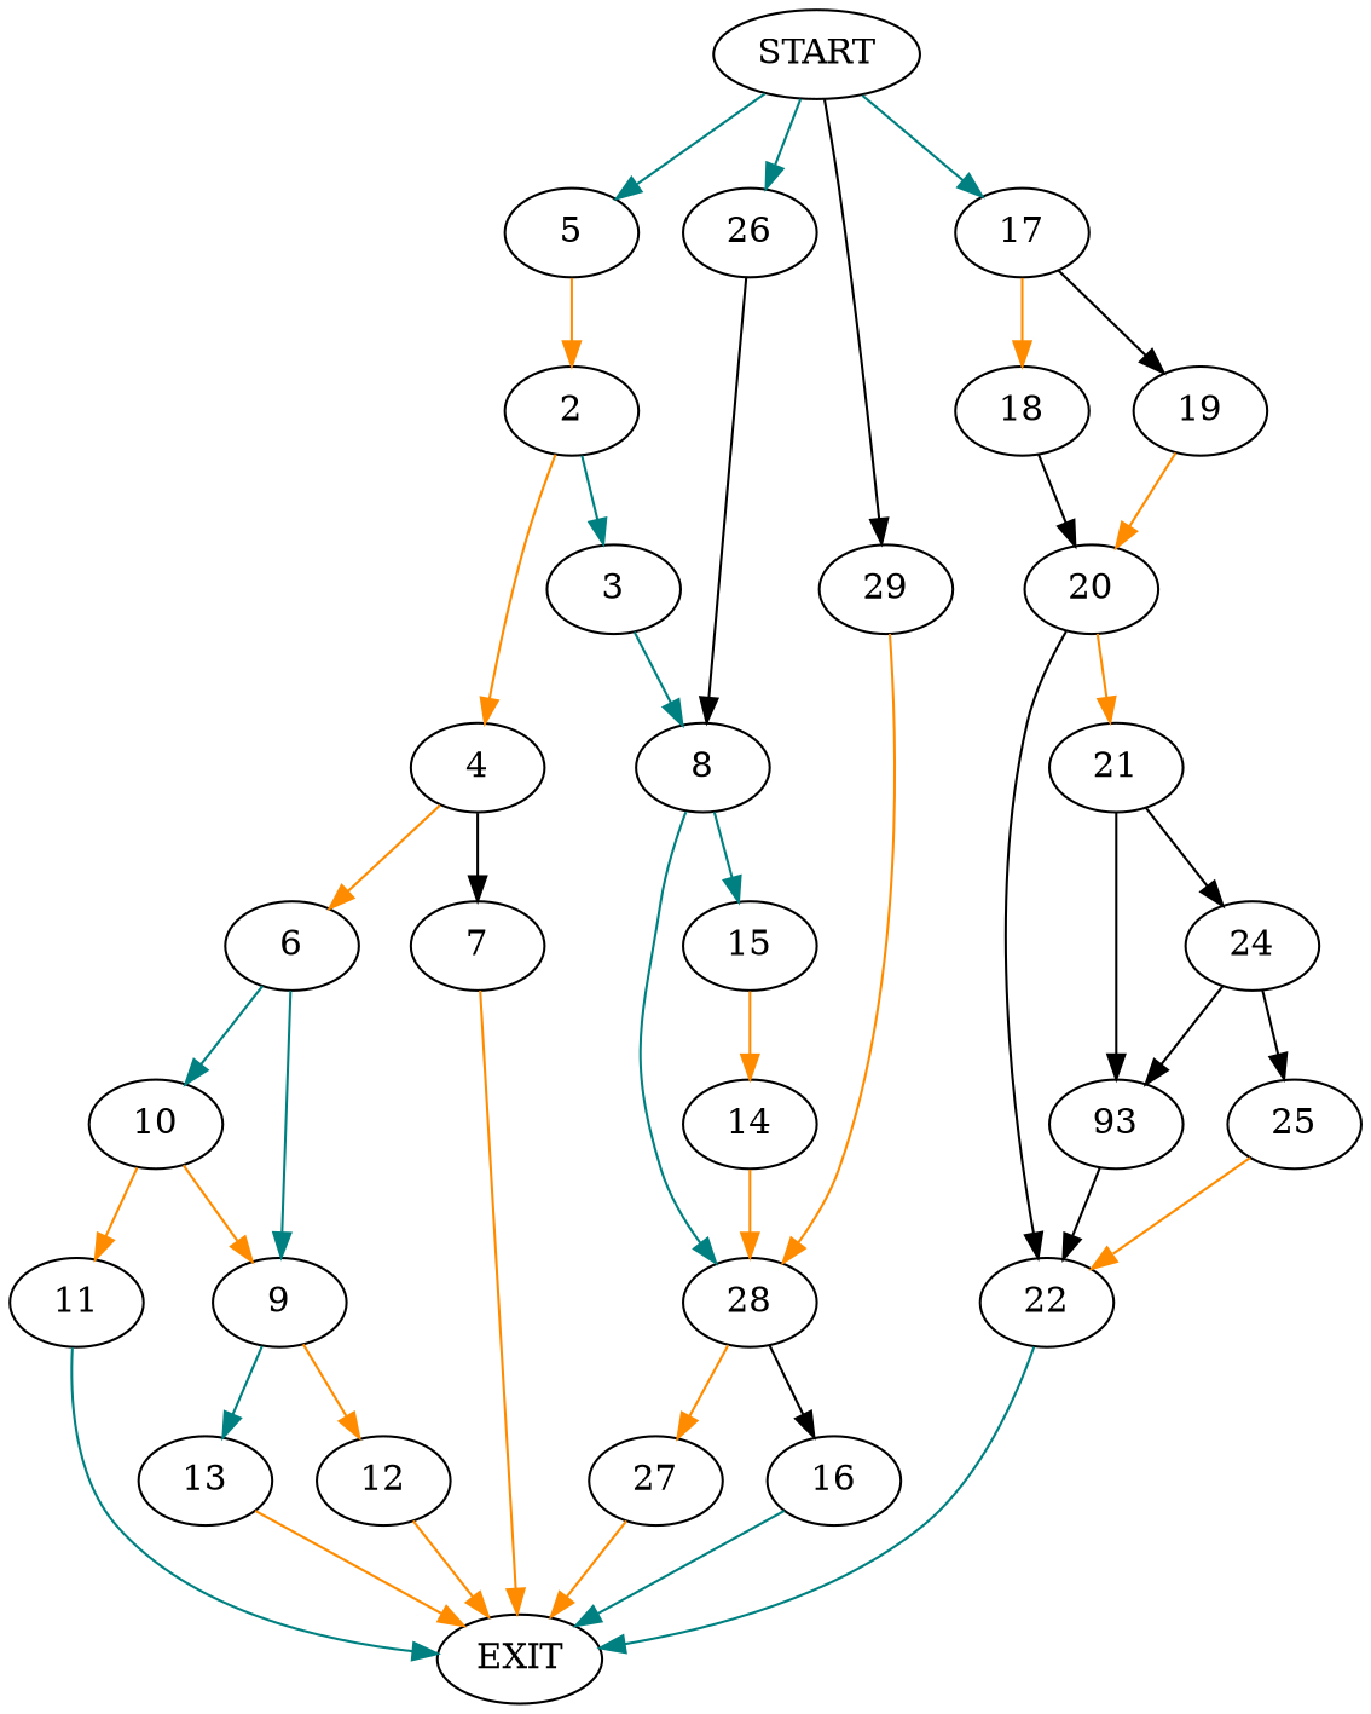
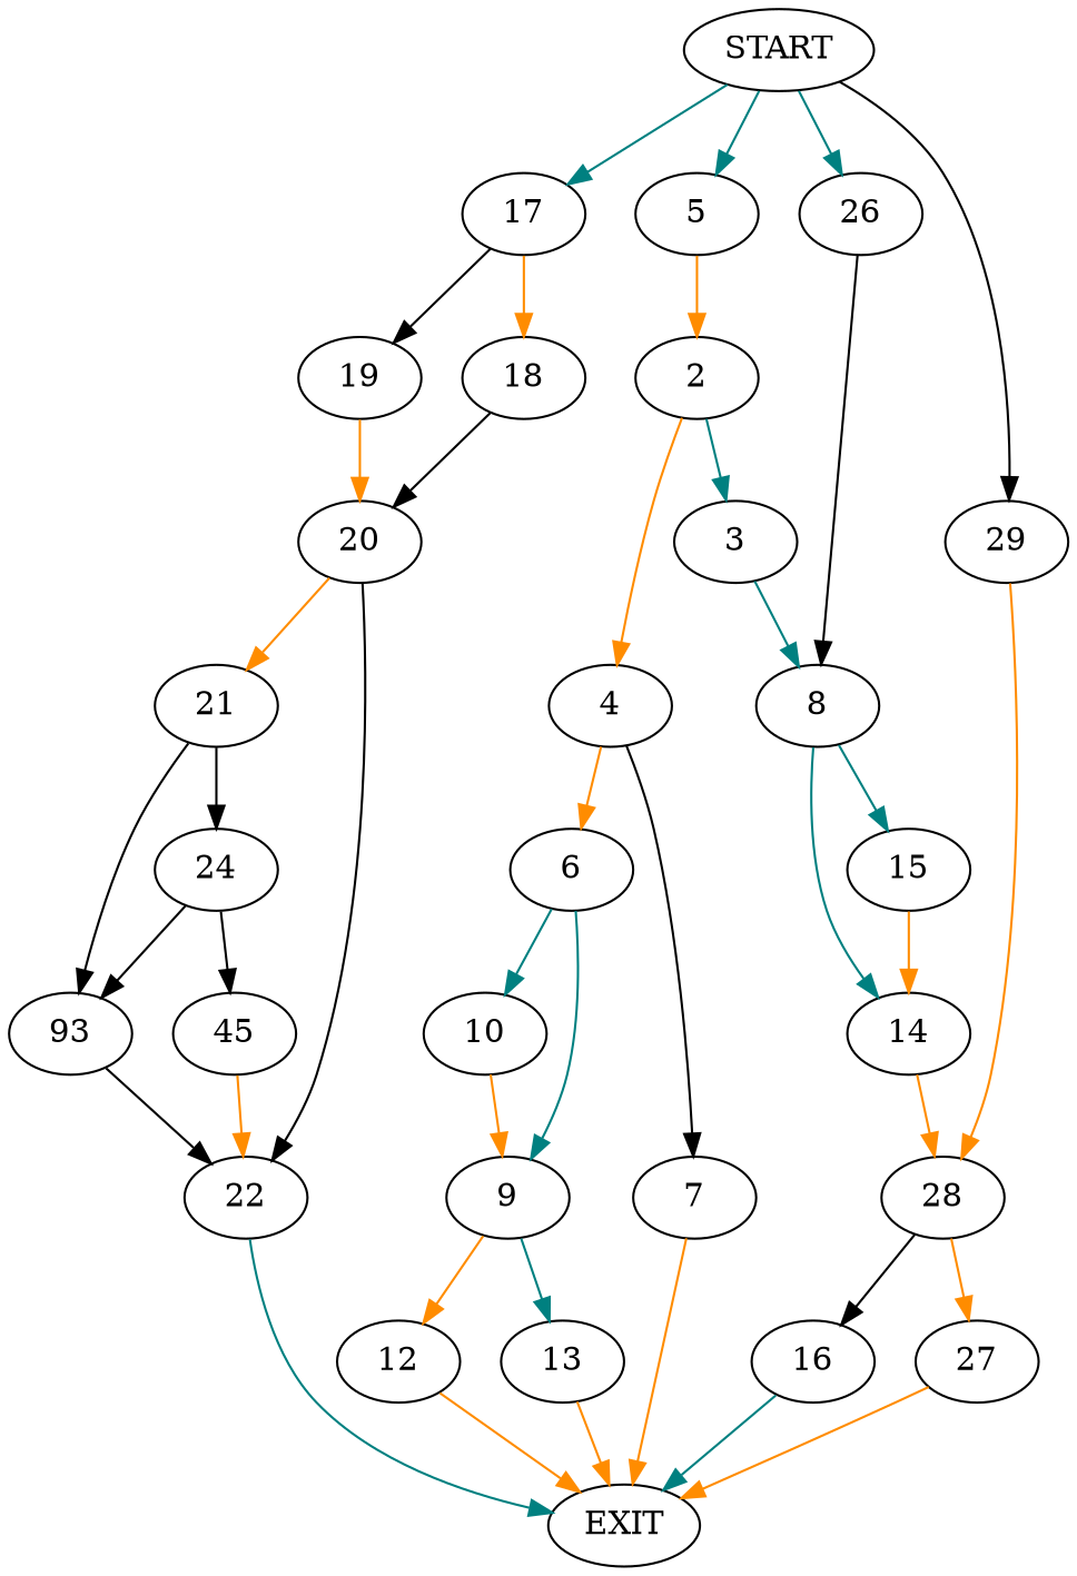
  digraph {
    fontname="DejaVu Serif"
    node [fontname="DejaVu Serif"]
    edge [color=darkorange fontname="DejaVu Serif"]
    n1 [label=START]
    5
    17
    26
    29
    2
    18
    19
    8
    28
    n11 [label=EXIT]
    3
    4
    6
    7
    14
    15
    9
    10
    12
    13
-   11
    16
    27
    20
    21
    22
    n28 [label=93]
    24
-   25
+   25 [label=45]
    n1 -> 5 [color=teal]
    n1 -> 17 [color=teal]
    n1 -> 26 [color=teal]
    n1 -> 29 [color=black]
    5 -> 2
    17 -> 18
    17 -> 19 [color=black]
    26 -> 8 [color=black]
    29 -> 28
    2 -> 3 [color=teal]
    2 -> 4
    18 -> 20 [color=black]
    19 -> 20
-   8 -> 28 [color=teal]
+   8 -> 14 [color=teal]
    8 -> 15 [color=teal]
    28 -> 16 [color=black]
    28 -> 27
    3 -> 8 [color=teal]
    4 -> 6
    4 -> 7 [color=black]
    6 -> 9 [color=teal]
    6 -> 10 [color=teal]
    7 -> n11
    14 -> 28
    15 -> 14
    9 -> 12
    9 -> 13 [color=teal]
    10 -> 9
-   10 -> 11
    12 -> n11
    13 -> n11
-   11 -> n11 [color=teal]
    16 -> n11 [color=teal]
    27 -> n11
    20 -> 21
    20 -> 22 [color=black]
    21 -> n28 [color=black]
    21 -> 24 [color=black]
    22 -> n11 [color=teal]
    n28 -> 22 [color=black]
    24 -> n28 [color=black]
    24 -> 25 [color=black]
    25 -> 22
  }
